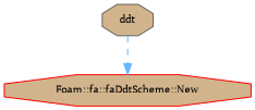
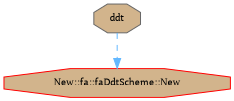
  digraph {
    rankdir=TB
    fontname="PT Serif"
    node [fillcolor=tan fontname="PT Serif" fontsize=10 shape=octagon style=filled]
    n1 [color=gray40 fontcolor=black height=0.2 label=ddt width=0.4]
-   n2 [color=red height=0.2 label="Foam::fa::faDdtScheme::New" width=0.4]
+   n2 [color=red height=0.2 label="New::fa::faDdtScheme::New" width=0.4]
    n1 -> n2 [color=steelblue1 fontname="PT Serif" fontsize=10 labelfontname=Helvetica labelfontsize=10 style=dashed arrowhead=normal]
  }
